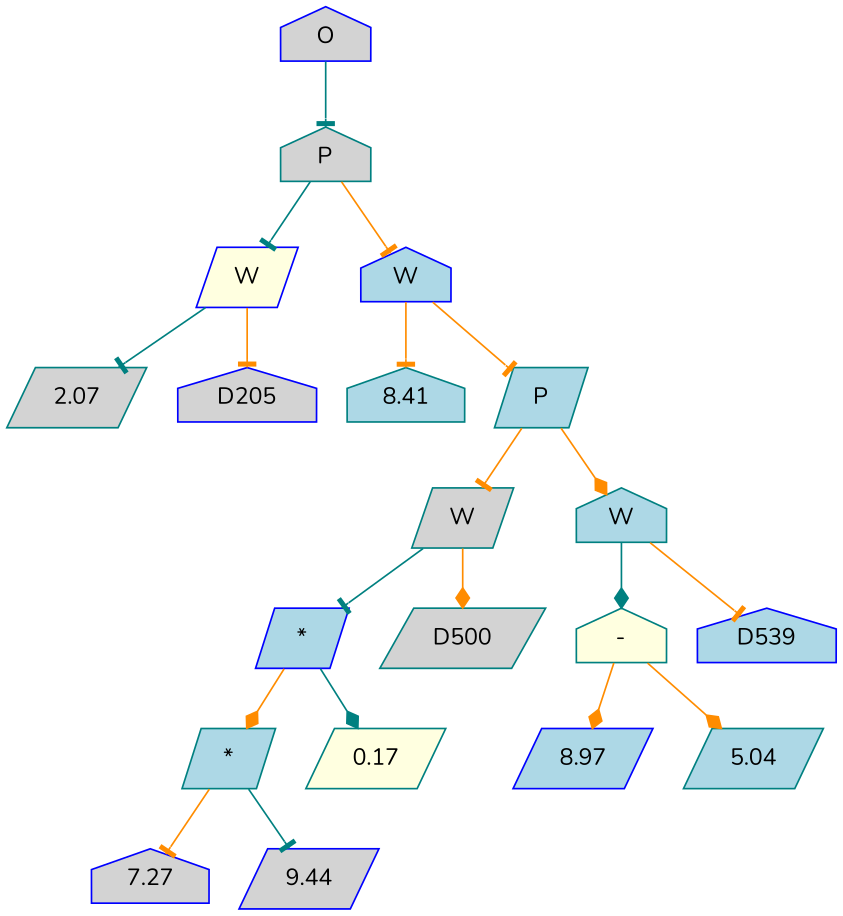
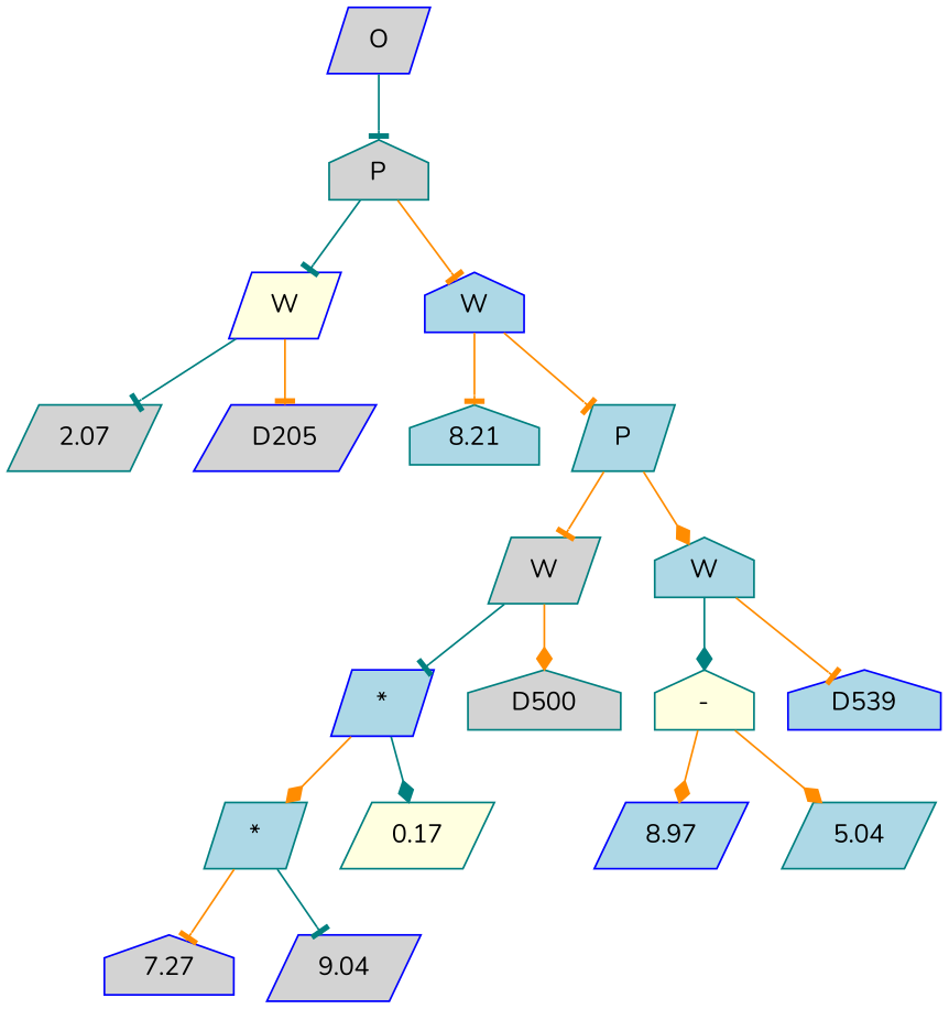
  digraph {
    fontname=Nunito
    node [color=teal fillcolor=lightblue fontname=Nunito shape=parallelogram style=filled]
    edge [arrowhead=tee color=darkorange fontname=Nunito]
-   n1 [color=blue fillcolor=lightgrey label=O shape=house]
+   n1 [color=blue fillcolor=lightgrey label=O]
    n2 [fillcolor=lightgrey label=P shape=house]
    n3 [color=blue fillcolor=lightyellow label=W]
    n4 [color=blue label=W shape=house]
    n5 [fillcolor=lightgrey label=2.07]
-   n6 [color=blue fillcolor=lightgrey label=D205 shape=house]
-   n7 [label=8.41 shape=house]
+   n6 [color=blue fillcolor=lightgrey label=D205]
+   n7 [label=8.21 shape=house]
    n8 [label=P]
    n9 [fillcolor=lightgrey label=W]
    n10 [label=W shape=house]
    n11 [color=blue label="*"]
-   n12 [fillcolor=lightgrey label=D500]
+   n12 [fillcolor=lightgrey label=D500 shape=house]
    n13 [fillcolor=lightyellow label="-" shape=house]
    n14 [color=blue label=D539 shape=house]
    n15 [label="*"]
    n16 [fillcolor=lightyellow label=0.17]
    n17 [color=blue fillcolor=lightgrey label=7.27 shape=house]
-   n18 [color=blue fillcolor=lightgrey label=9.44]
+   n18 [color=blue fillcolor=lightgrey label=9.04]
    n19 [color=blue label=8.97]
    n20 [label=5.04]
    n1 -> n2 [color=teal]
    n2 -> n3 [color=teal]
    n2 -> n4
    n3 -> n5 [color=teal]
    n3 -> n6
    n4 -> n7
    n4 -> n8
    n8 -> n9
    n8 -> n10 [arrowhead=diamond]
    n9 -> n11 [color=teal]
    n9 -> n12 [arrowhead=diamond]
    n10 -> n13 [arrowhead=diamond color=teal]
    n10 -> n14
    n11 -> n15 [arrowhead=diamond]
    n11 -> n16 [arrowhead=diamond color=teal]
    n13 -> n19 [arrowhead=diamond]
    n13 -> n20 [arrowhead=diamond]
    n15 -> n17
    n15 -> n18 [color=teal]
  }
